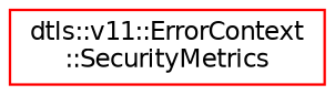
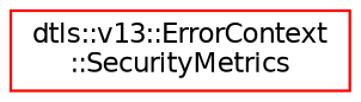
  digraph {
    rankdir=LR
-   n1 [color=red fillcolor=white fontname=Helvetica fontsize=10 height=0.2 label="dtls::v11::ErrorContext\l::SecurityMetrics" shape=box style=filled width=0.4]
+   n1 [color=red fillcolor=white fontname=Helvetica fontsize=10 height=0.2 label="dtls::v13::ErrorContext\l::SecurityMetrics" shape=box style=filled width=0.4]
  }
